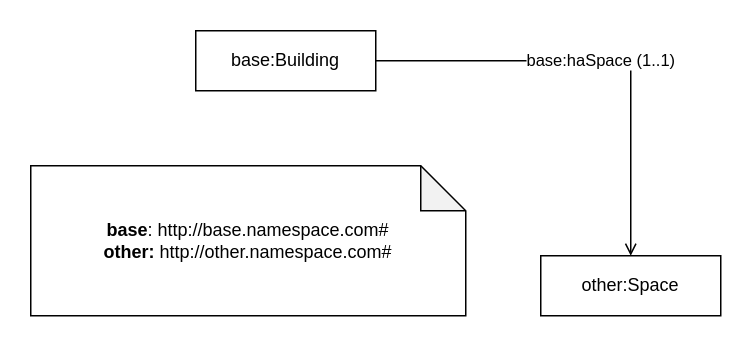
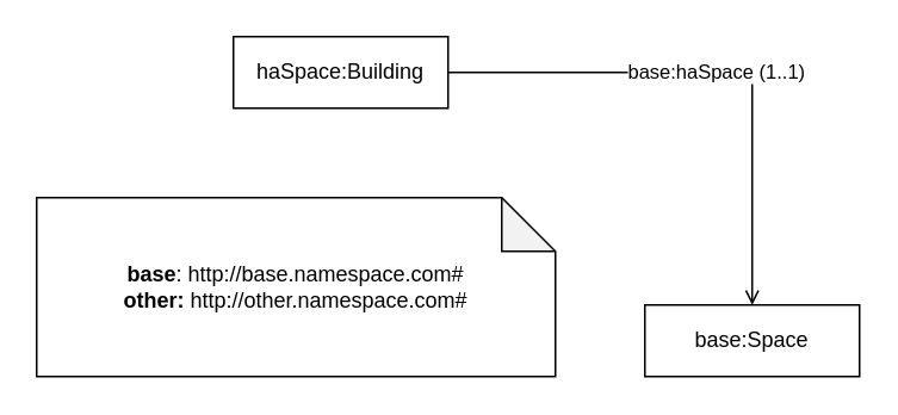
  <mxCell id="0" />
  <mxCell id="1" parent="0" />
  <mxCell id="2" value="base:haSpace (1..1)" style="edgeStyle=orthogonalEdgeStyle;rounded=0;orthogonalLoop=1;jettySize=auto;html=1;exitX=1;exitY=0.5;exitDx=0;exitDy=0;endArrow=open;" edge="1" parent="1" source="3" target="4"><mxGeometry relative="1" as="geometry" /></mxCell>
- <mxCell id="3" value="base:Building" style="rounded=0;whiteSpace=wrap;html=1;" vertex="1" parent="1"><mxGeometry x="130" y="20" width="120" height="40" as="geometry" /></mxCell>
- <mxCell id="4" value="other:Space" style="rounded=0;whiteSpace=wrap;html=1;" vertex="1" parent="1"><mxGeometry x="360" y="170" width="120" height="40" as="geometry" /></mxCell>
+ <mxCell id="3" value="haSpace:Building" style="rounded=0;whiteSpace=wrap;html=1;" vertex="1" parent="1"><mxGeometry x="130" y="20" width="120" height="40" as="geometry" /></mxCell>
+ <mxCell id="4" value="base:Space" style="rounded=0;whiteSpace=wrap;html=1;" vertex="1" parent="1"><mxGeometry x="360" y="170" width="120" height="40" as="geometry" /></mxCell>
  <mxCell id="5" value="&lt;div&gt;&lt;b&gt;base&lt;/b&gt;: http://base.namespace.com#&lt;/div&gt;&lt;div&gt;&lt;b&gt;other:&lt;/b&gt; http://other.namespace.com#&lt;br&gt;&lt;/div&gt;" style="shape=note;whiteSpace=wrap;html=1;backgroundOutline=1;darkOpacity=0.05;" vertex="1" parent="1"><mxGeometry x="20" y="110" width="290" height="100" as="geometry" /></mxCell>
